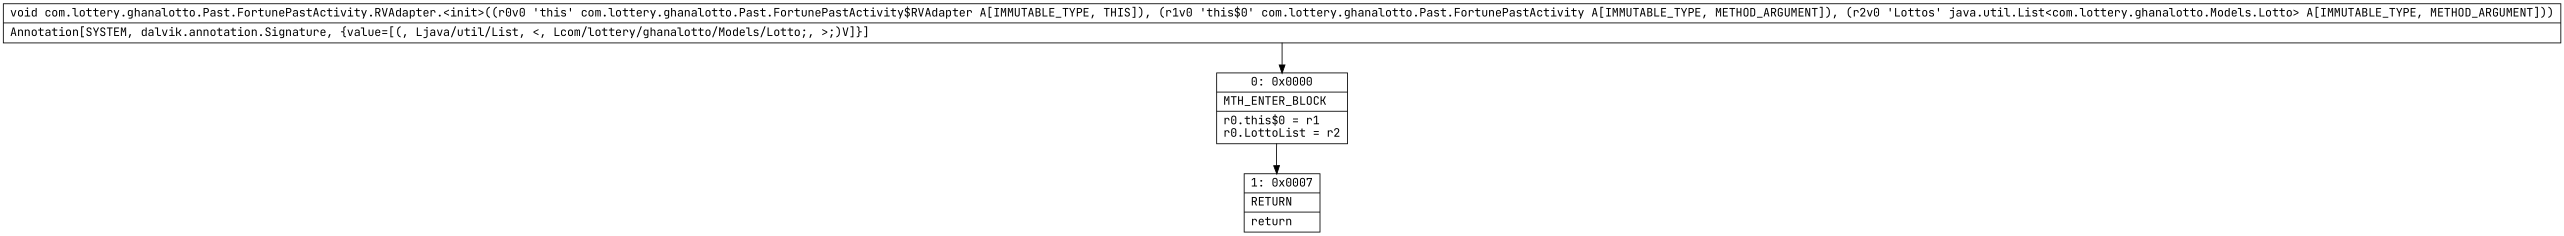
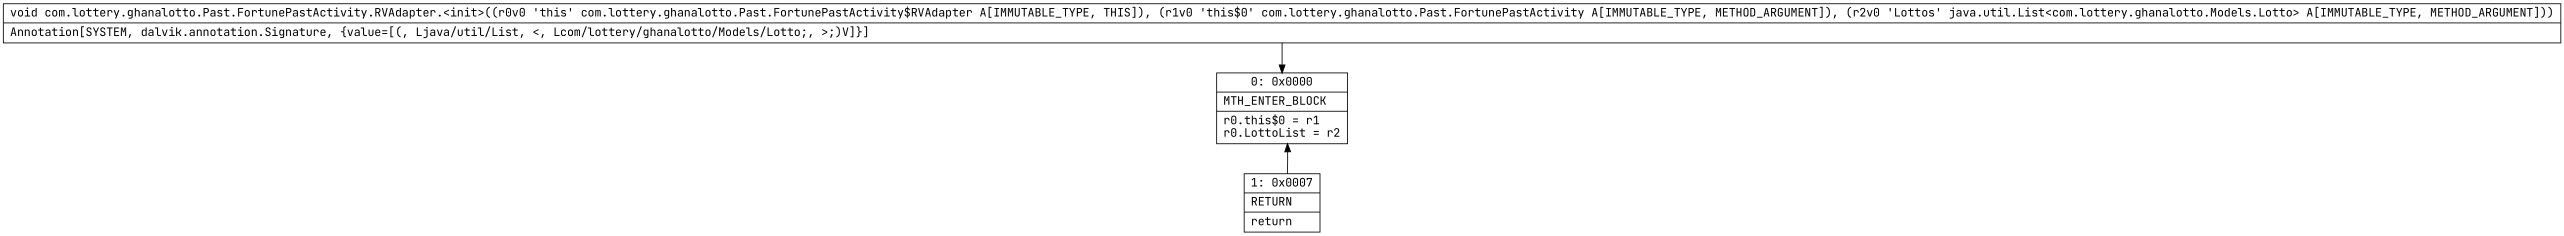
  digraph {
    fontname="JetBrains Mono"
    node [shape=record fontname="JetBrains Mono"]
    edge [fontname="JetBrains Mono"]
    n1 [label="{0\:\ 0x0000|MTH_ENTER_BLOCK\l|r0.this$0 = r1\lr0.LottoList = r2\l}"]
    n2 [label="{1\:\ 0x0007|RETURN\l|return\l}"]
    n3 [label="{void com.lottery.ghanalotto.Past.FortunePastActivity.RVAdapter.\<init\>((r0v0 'this' com.lottery.ghanalotto.Past.FortunePastActivity$RVAdapter A[IMMUTABLE_TYPE, THIS]), (r1v0 'this$0' com.lottery.ghanalotto.Past.FortunePastActivity A[IMMUTABLE_TYPE, METHOD_ARGUMENT]), (r2v0 'Lottos' java.util.List\<com.lottery.ghanalotto.Models.Lotto\> A[IMMUTABLE_TYPE, METHOD_ARGUMENT]))  | Annotation[SYSTEM, dalvik.annotation.Signature, \{value=[(, Ljava\/util\/List, \<, Lcom\/lottery\/ghanalotto\/Models\/Lotto;, \>;)V]\}]\l}"]
-   n1 -> n2
+   n2 -> n1
    n3 -> n1
  }
